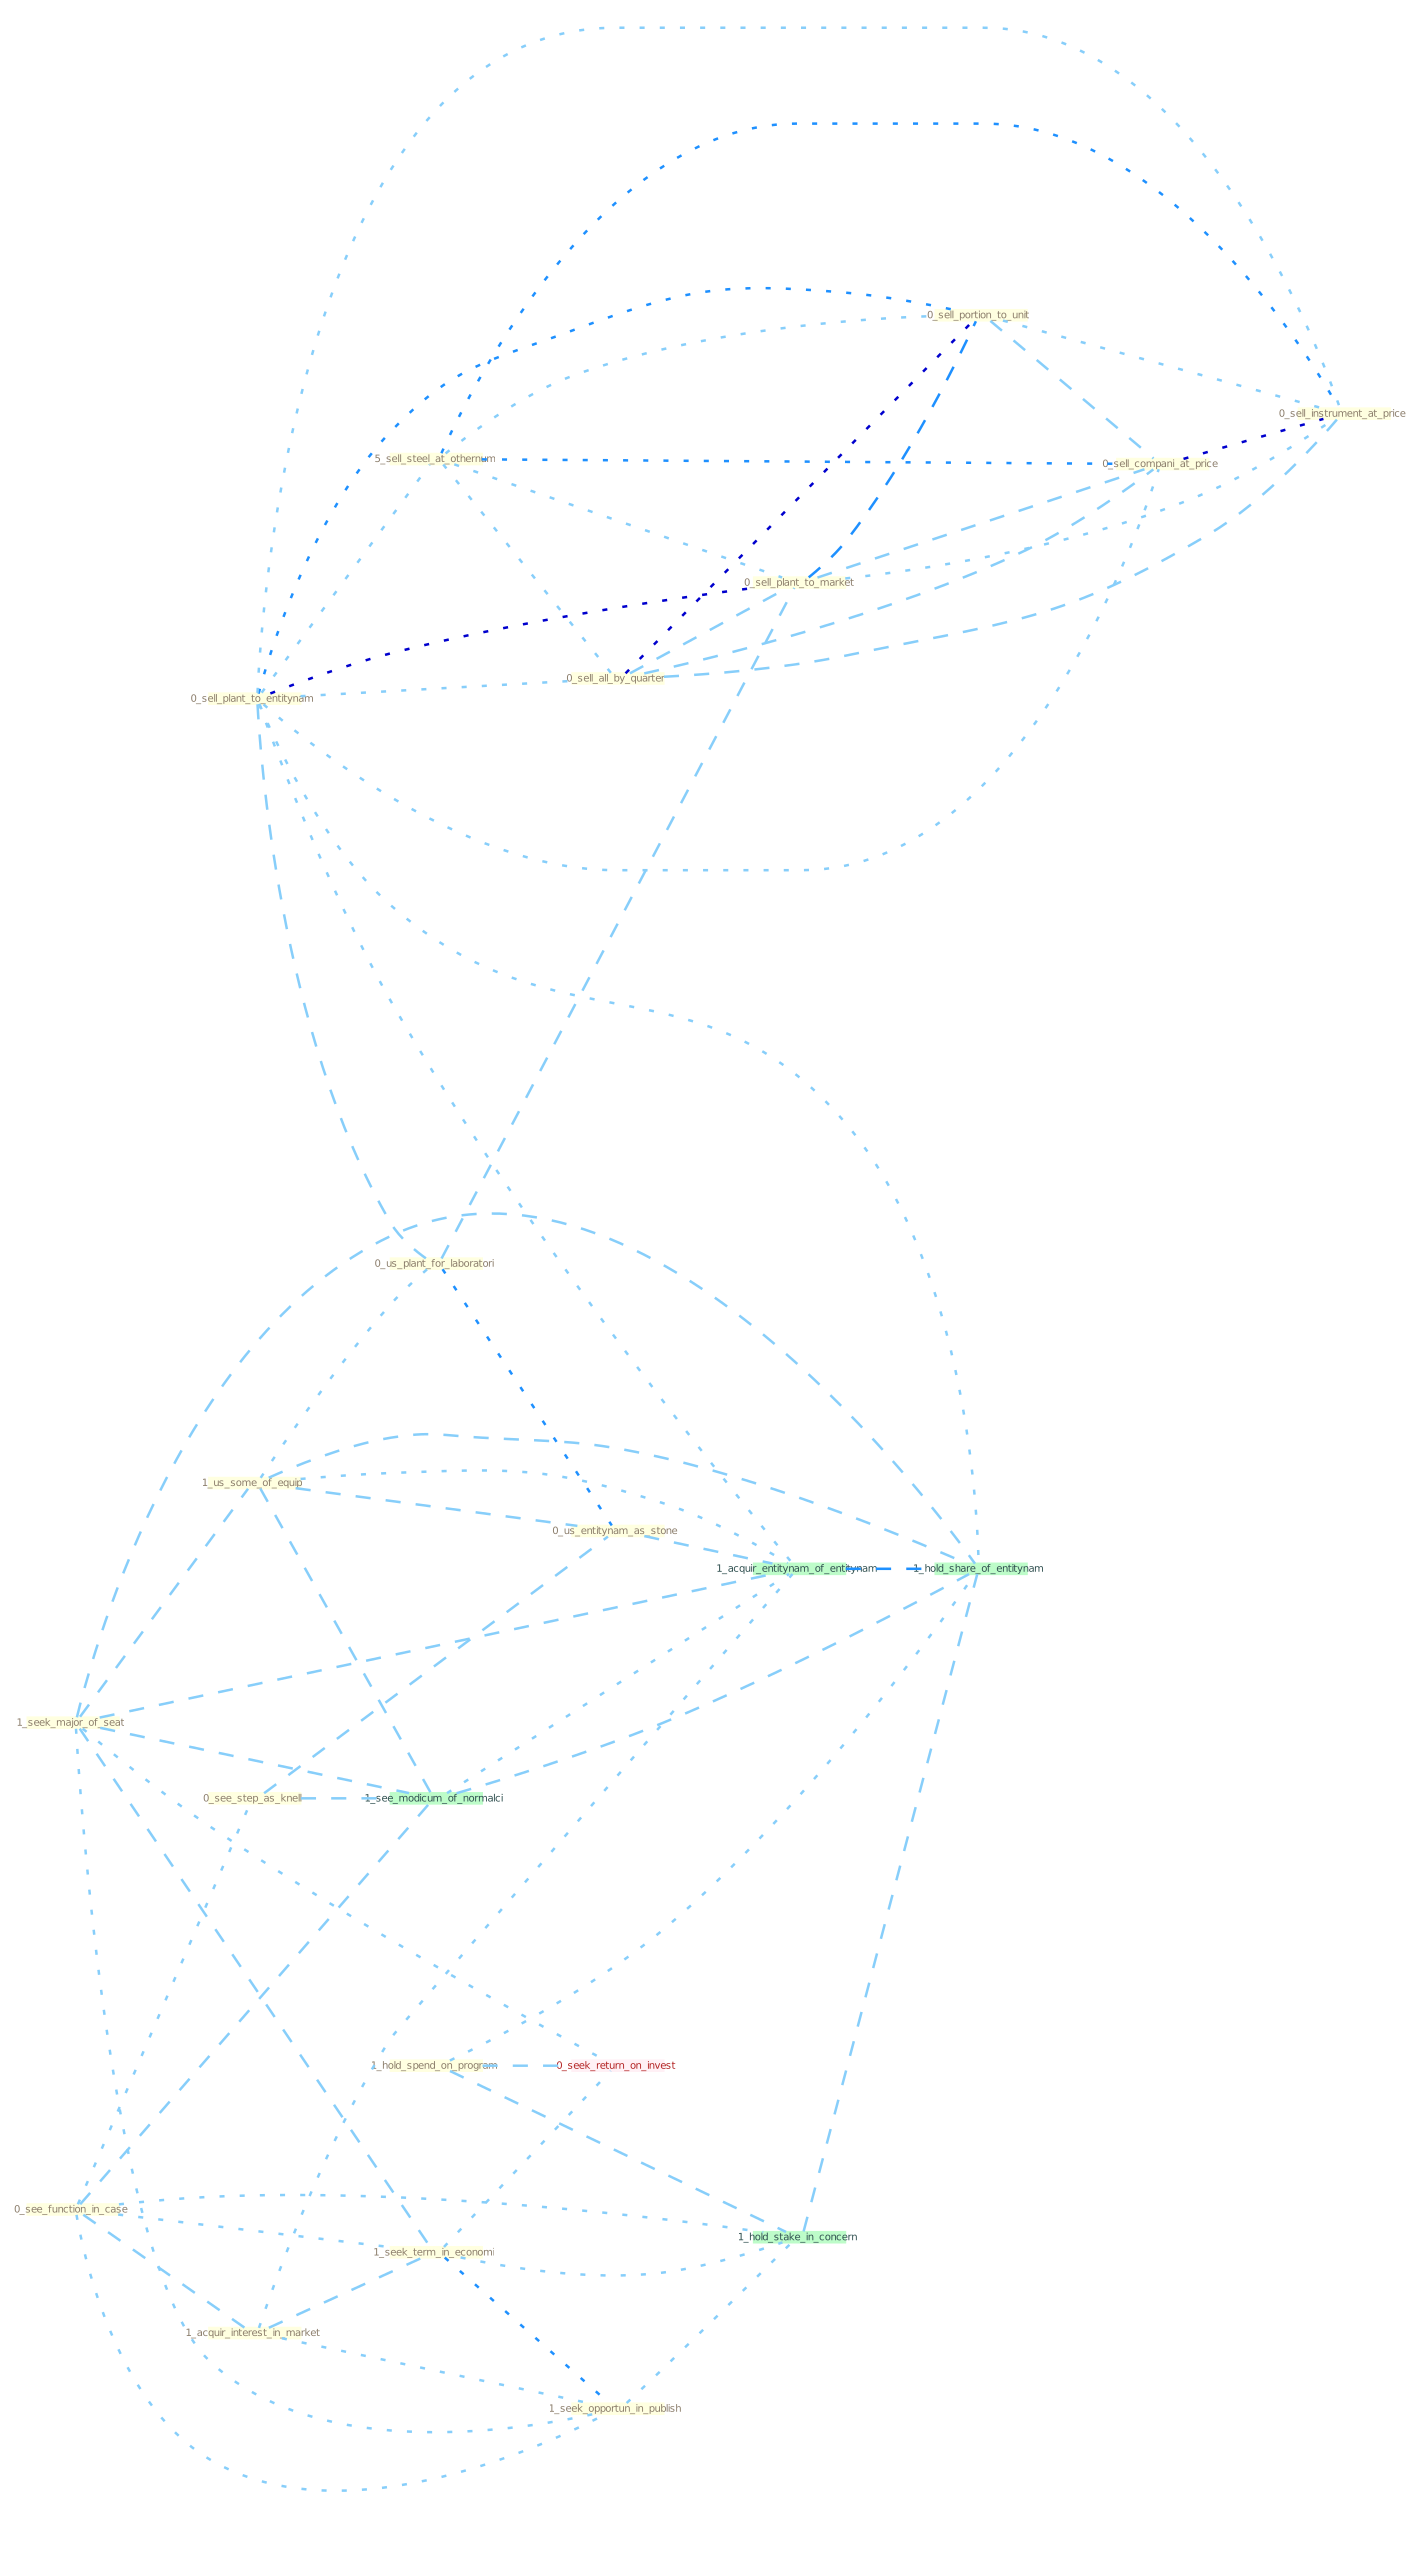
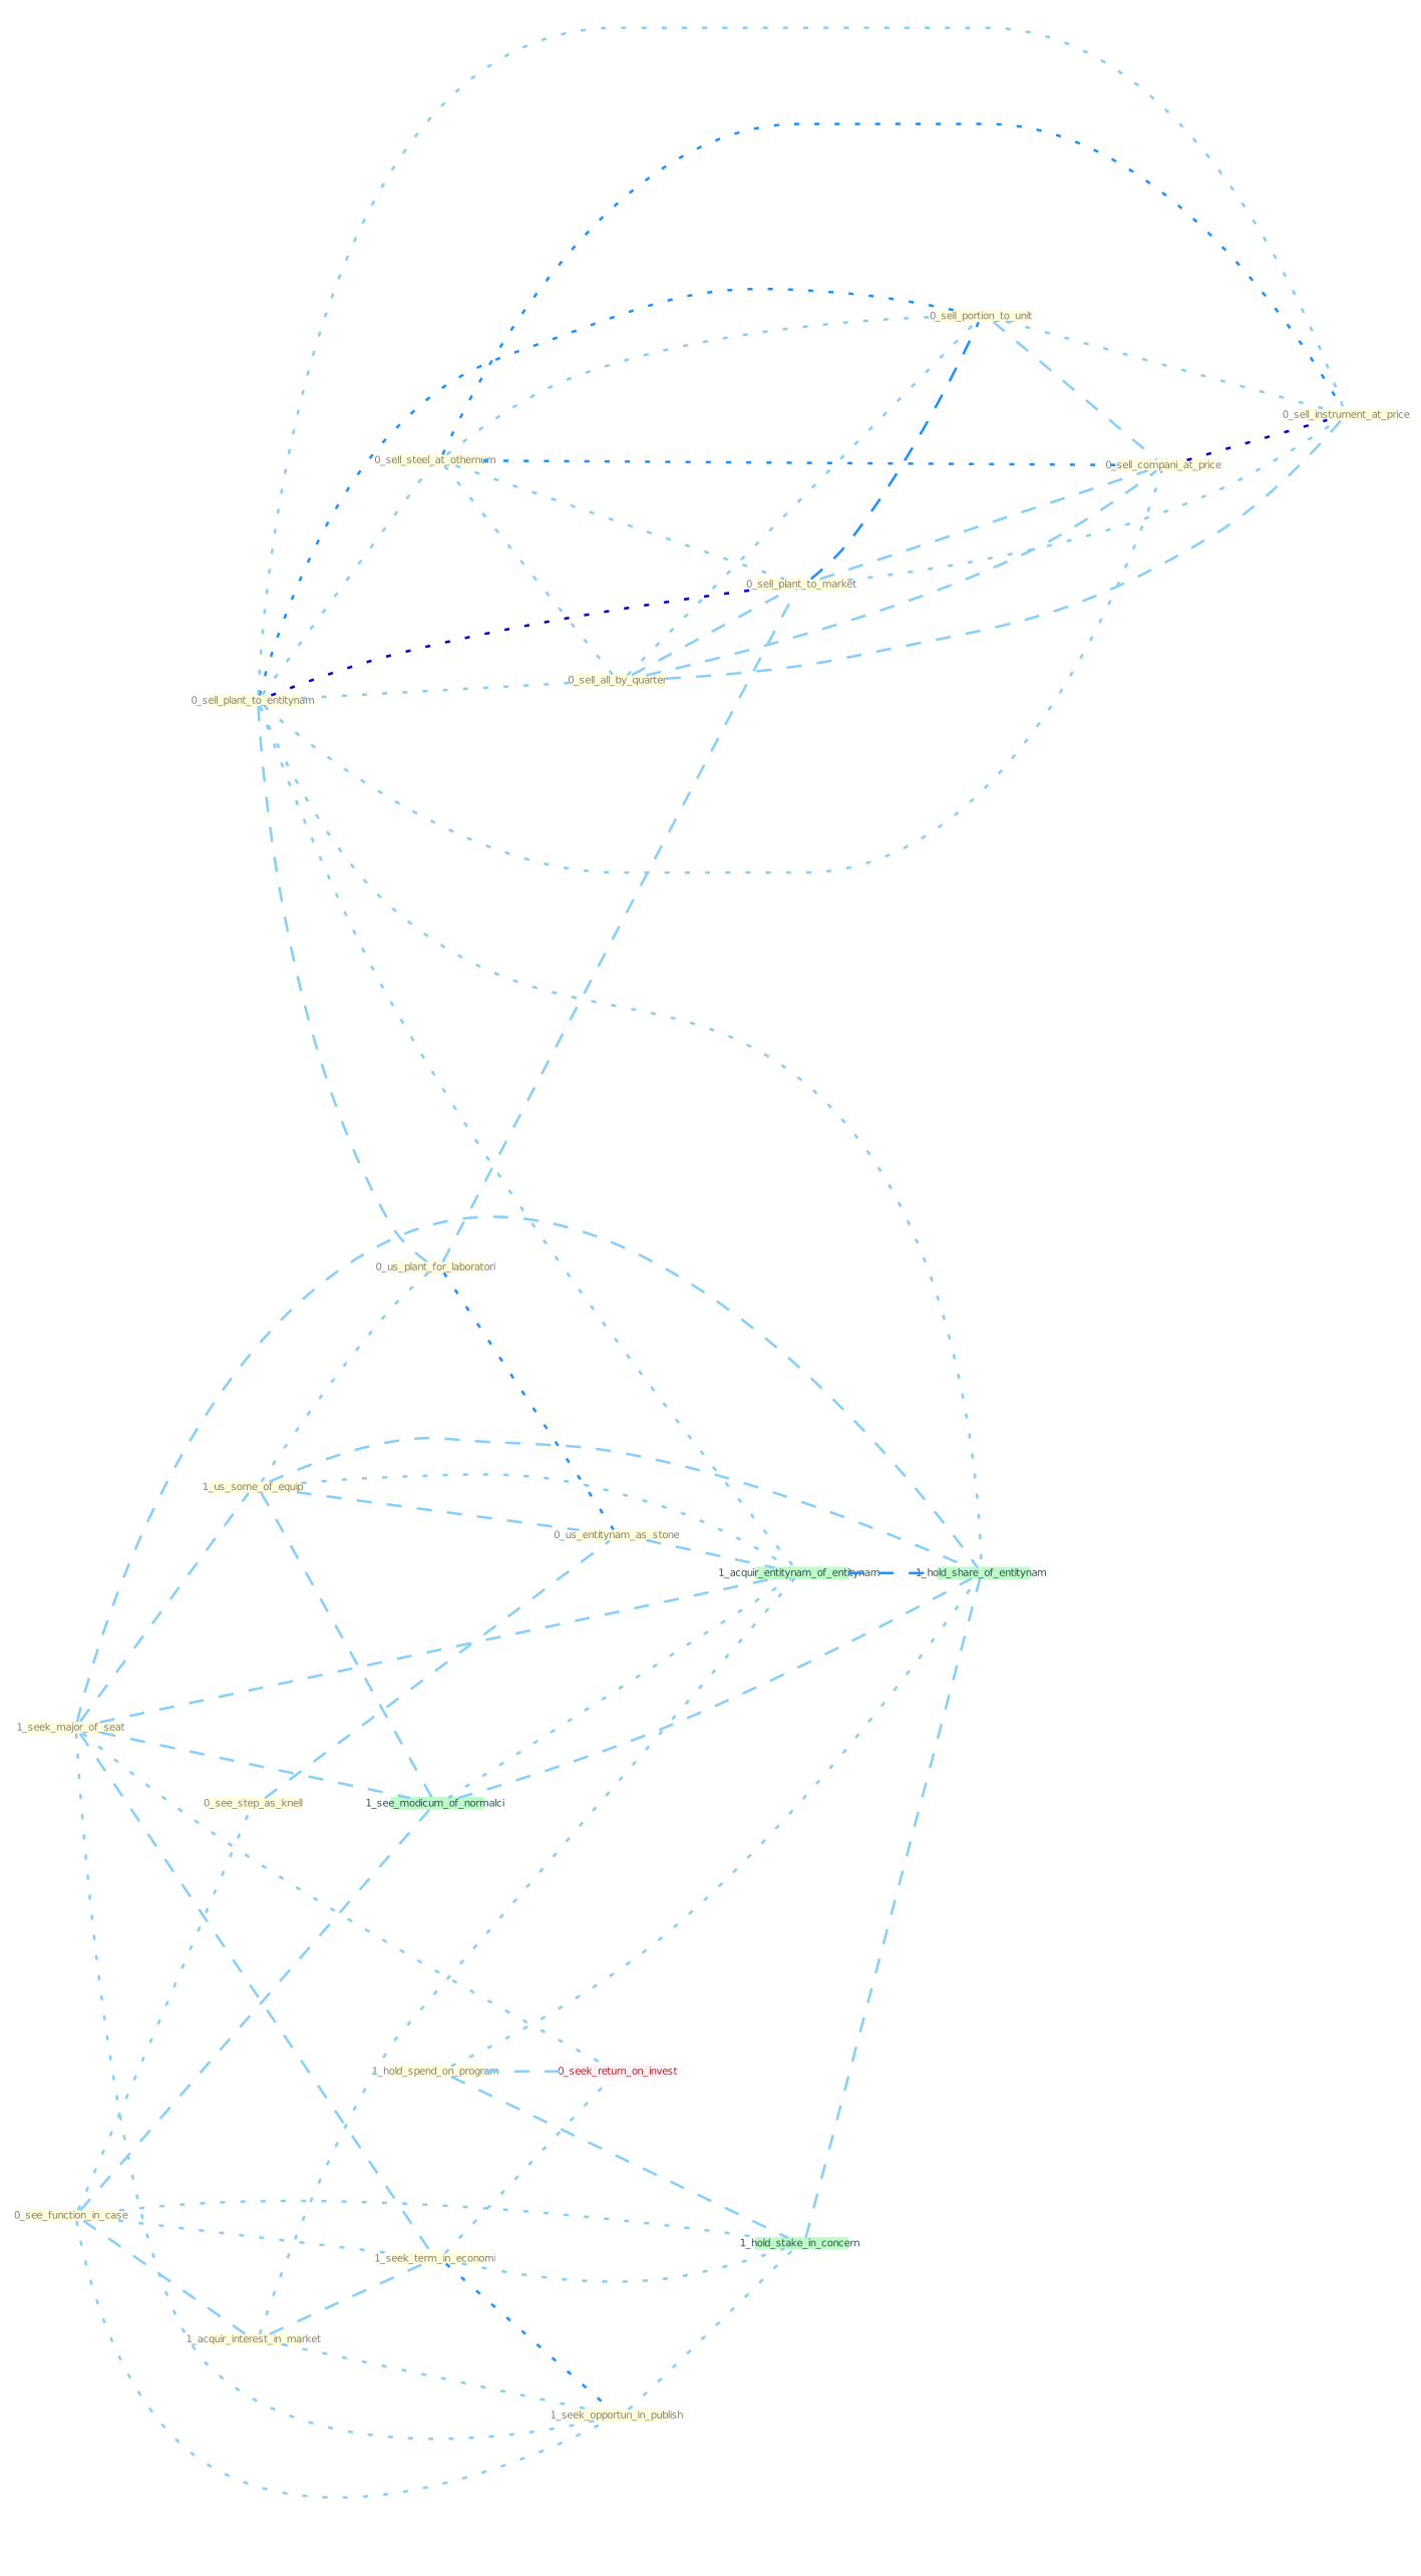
  graph {
    fontname="DejaVu Sans"
    rankdir=LR
    node [color="#ffffe0" fixedsize=true fontcolor="#8b7d6b" fontname="DejaVu Sans" fontsize=4 shape=polygon style=filled]
    edge [color="#87cefa" fontname="DejaVu Sans" style=dotted w=1]
    "0_sell_plant_to_entitynam " [height=.06 width=.5]
    "1_seek_major_of_seat " [height=.06 width=.5]
-   "0_sell_steel_at_othernum " [height=.06 width=.5 label="5_sell_steel_at_othernum"]
+   "0_sell_steel_at_othernum " [height=.06 width=.5]
    "0_see_function_in_case " [height=.06 width=.5]
    "1_hold_spend_on_program " [height=.06 width=.5]
    "0_sell_all_by_quarter " [height=.06 width=.5]
    "1_us_some_of_equip " [height=.06 width=.5]
    "0_see_step_as_knell " [height=.06 width=.5]
    "0_us_plant_for_laboratori " [height=.06 width=.5]
    "0_us_entitynam_as_stone " [height=.06 width=.5]
    n11 [height=.06 label="0_sell_plant_to_market" width=.5]
    "1_acquir_interest_in_market " [height=.06 width=.5]
    "0_sell_portion_to_unit " [height=.06 width=.5]
    "0_sell_compani_at_price " [height=.06 width=.5]
    "0_sell_instrument_at_price " [height=.06 width=.5]
    "1_seek_term_in_economi " [height=.06 width=.5]
    "1_seek_opportun_in_publish " [height=.06 width=.5]
    "0_seek_return_on_invest " [color="#fff0f5" fontcolor="#b22222" height=.06 width=.5]
    "1_acquir_entitynam_of_entitynam " [color="#BDFCC9" fontcolor="#2f4f4f" height=.06 width=.5]
    "1_hold_share_of_entitynam " [color="#BDFCC9" fontcolor="#2f4f4f" height=.06 width=.5]
    "1_see_modicum_of_normalci " [color="#BDFCC9" fontcolor="#2f4f4f" height=.06 width=.5]
    "1_hold_stake_in_concern " [color="#BDFCC9" fontcolor="#2f4f4f" height=.06 width=.5]
    subgraph sub_1 {
      "0_sell_plant_to_entitynam "
      "1_seek_major_of_seat "
      "0_sell_steel_at_othernum "
      "0_see_function_in_case "
      "1_hold_spend_on_program "
      "0_sell_all_by_quarter "
      "1_us_some_of_equip "
      "0_see_step_as_knell "
      "0_us_plant_for_laboratori "
      "0_us_entitynam_as_stone "
      n11
      "1_acquir_interest_in_market "
      "0_sell_portion_to_unit "
      "0_sell_compani_at_price "
      "0_sell_instrument_at_price "
      "1_seek_term_in_economi "
      "1_seek_opportun_in_publish "
    }
    subgraph sub_2 {
      "0_seek_return_on_invest "
    }
    "0_sell_plant_to_entitynam " -- "0_sell_steel_at_othernum "
    "0_sell_plant_to_entitynam " -- "0_sell_all_by_quarter "
    "0_sell_plant_to_entitynam " -- "0_us_plant_for_laboratori " [style=dashed]
    "0_sell_plant_to_entitynam " -- n11 [color="#0000cd" w=3]
    "0_sell_plant_to_entitynam " -- "0_sell_portion_to_unit " [color="#1e90ff" w=2]
    "0_sell_plant_to_entitynam " -- "0_sell_compani_at_price "
    "0_sell_plant_to_entitynam " -- "0_sell_instrument_at_price "
    "0_sell_plant_to_entitynam " -- "1_acquir_entitynam_of_entitynam "
    "0_sell_plant_to_entitynam " -- "1_hold_share_of_entitynam "
    "1_seek_major_of_seat " -- "1_us_some_of_equip " [style=dashed]
    "1_seek_major_of_seat " -- "1_seek_term_in_economi " [style=dashed]
    "1_seek_major_of_seat " -- "1_seek_opportun_in_publish "
    "1_seek_major_of_seat " -- "0_seek_return_on_invest "
    "1_seek_major_of_seat " -- "1_acquir_entitynam_of_entitynam " [style=dashed]
    "1_seek_major_of_seat " -- "1_hold_share_of_entitynam " [style=dashed]
    "1_seek_major_of_seat " -- "1_see_modicum_of_normalci " [style=dashed]
    "0_sell_steel_at_othernum " -- "0_sell_all_by_quarter "
    "0_sell_steel_at_othernum " -- n11
    "0_sell_steel_at_othernum " -- "0_sell_portion_to_unit "
    "0_sell_steel_at_othernum " -- "0_sell_compani_at_price " [color="#1e90ff" w=2]
    "0_sell_steel_at_othernum " -- "0_sell_instrument_at_price " [color="#1e90ff" w=2]
    "0_see_function_in_case " -- "0_see_step_as_knell "
    "0_see_function_in_case " -- "1_acquir_interest_in_market " [style=dashed]
    "0_see_function_in_case " -- "1_seek_term_in_economi "
    "0_see_function_in_case " -- "1_seek_opportun_in_publish "
    "0_see_function_in_case " -- "1_see_modicum_of_normalci " [style=dashed]
    "0_see_function_in_case " -- "1_hold_stake_in_concern "
    "1_hold_spend_on_program " -- "0_seek_return_on_invest " [style=dashed]
    "1_hold_spend_on_program " -- "1_hold_share_of_entitynam "
    "1_hold_spend_on_program " -- "1_hold_stake_in_concern " [style=dashed]
    "0_sell_all_by_quarter " -- n11 [style=dashed]
-   "0_sell_all_by_quarter " -- "0_sell_portion_to_unit " [color="#0000cd"]
+   "0_sell_all_by_quarter " -- "0_sell_portion_to_unit "
    "0_sell_all_by_quarter " -- "0_sell_compani_at_price " [style=dashed]
    "0_sell_all_by_quarter " -- "0_sell_instrument_at_price " [style=dashed]
    "1_us_some_of_equip " -- "0_us_plant_for_laboratori "
    "1_us_some_of_equip " -- "0_us_entitynam_as_stone " [style=dashed]
    "1_us_some_of_equip " -- "1_acquir_entitynam_of_entitynam "
    "1_us_some_of_equip " -- "1_hold_share_of_entitynam " [style=dashed]
    "1_us_some_of_equip " -- "1_see_modicum_of_normalci " [style=dashed]
    "0_see_step_as_knell " -- "0_us_entitynam_as_stone " [style=dashed]
-   "0_see_step_as_knell " -- "1_see_modicum_of_normalci " [style=dashed]
    "0_us_plant_for_laboratori " -- "0_us_entitynam_as_stone " [color="#1e90ff"]
    "0_us_plant_for_laboratori " -- n11 [style=dashed]
    "0_us_entitynam_as_stone " -- "1_acquir_entitynam_of_entitynam " [style=dashed]
    n11 -- "0_sell_portion_to_unit " [color="#1e90ff" style=dashed w=2]
    n11 -- "0_sell_compani_at_price " [style=dashed]
    n11 -- "0_sell_instrument_at_price "
    "1_acquir_interest_in_market " -- "1_seek_term_in_economi " [style=dashed]
    "1_acquir_interest_in_market " -- "1_seek_opportun_in_publish "
    "1_acquir_interest_in_market " -- "1_acquir_entitynam_of_entitynam "
    "0_sell_portion_to_unit " -- "0_sell_compani_at_price " [style=dashed]
    "0_sell_portion_to_unit " -- "0_sell_instrument_at_price "
    "0_sell_compani_at_price " -- "0_sell_instrument_at_price " [color="#0000cd" w=3]
    "1_seek_term_in_economi " -- "1_seek_opportun_in_publish " [color="#1e90ff" w=2]
    "1_seek_term_in_economi " -- "0_seek_return_on_invest "
    "1_seek_term_in_economi " -- "1_hold_stake_in_concern "
    "1_seek_opportun_in_publish " -- "1_hold_stake_in_concern "
    "1_acquir_entitynam_of_entitynam " -- "1_hold_share_of_entitynam " [color="#1e90ff" style=dashed w=2]
    "1_see_modicum_of_normalci " -- "1_acquir_entitynam_of_entitynam "
    "1_see_modicum_of_normalci " -- "1_hold_share_of_entitynam " [style=dashed]
    "1_hold_stake_in_concern " -- "1_hold_share_of_entitynam " [style=dashed]
  }
